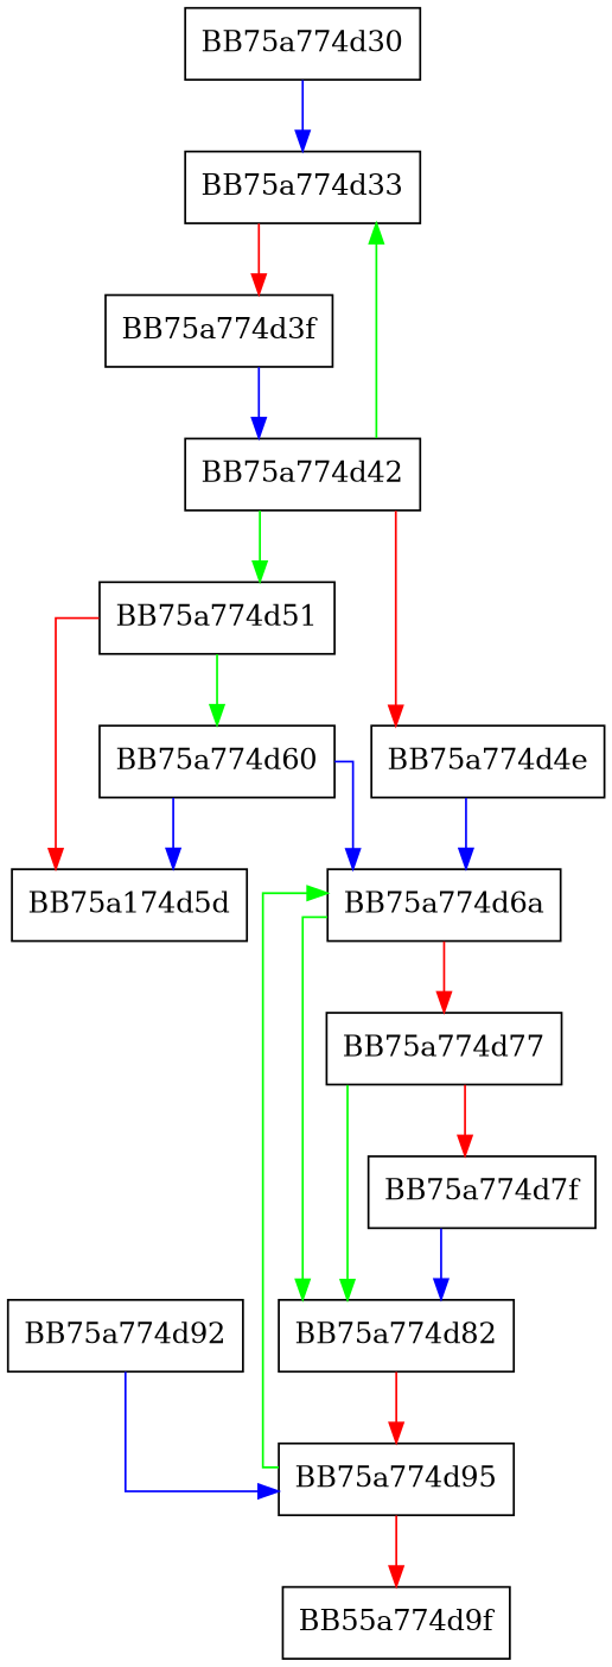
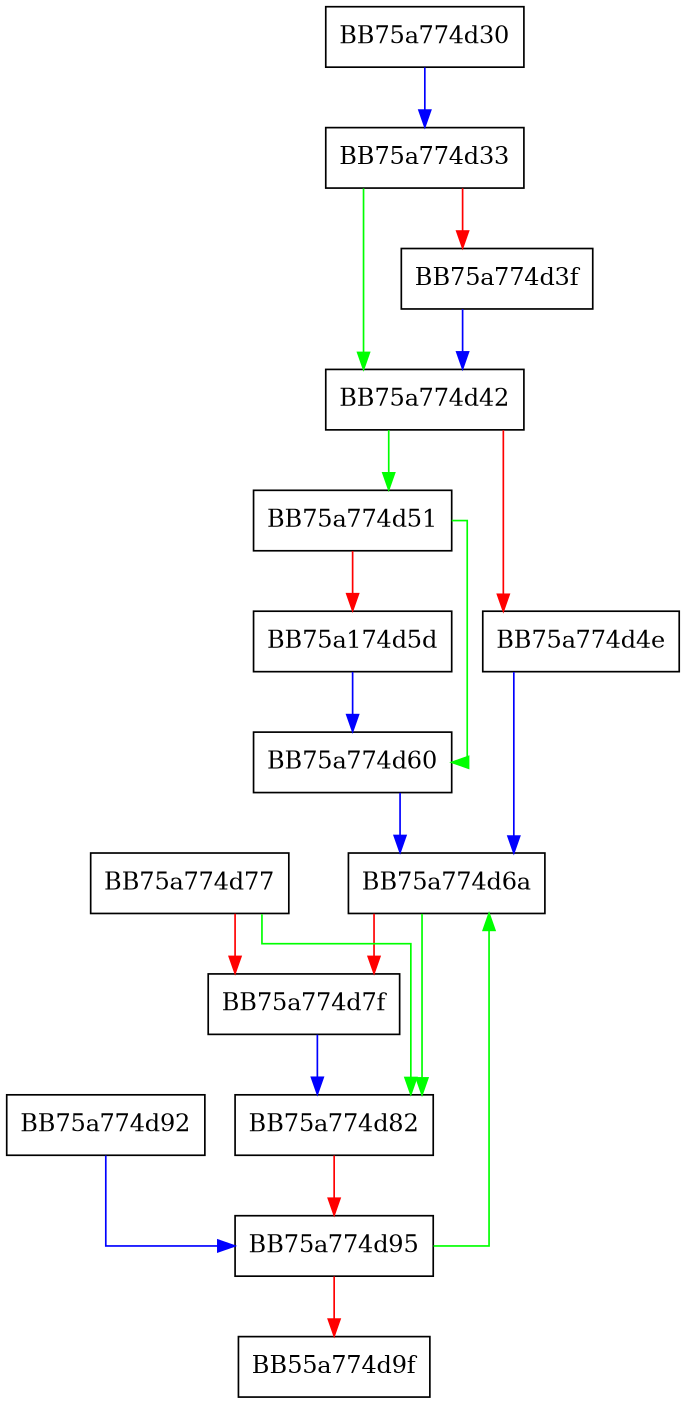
  digraph {
    splines=ortho
    node [shape=box]
    edge [color=red]
    BB75a774d33
    BB75a774d42
    BB75a774d3f
    BB75a774d30
    BB75a774d51
    BB75a774d4e
    BB75a774d60
    n8 [label=BB75a174d5d]
    BB75a774d6a
    BB75a774d82
    BB75a774d77
    BB75a774d95
    BB75a774d7f
    n14 [label=BB55a774d9f]
    BB75a774d92
-   BB75a774d42 -> BB75a774d33 [color=green]
+   BB75a774d33 -> BB75a774d42 [color=green]
    BB75a774d33 -> BB75a774d3f
    BB75a774d42 -> BB75a774d51 [color=green]
    BB75a774d42 -> BB75a774d4e
    BB75a774d3f -> BB75a774d42 [color=blue]
    BB75a774d30 -> BB75a774d33 [color=blue]
    BB75a774d51 -> BB75a774d60 [color=green]
    BB75a774d51 -> n8
    BB75a774d4e -> BB75a774d6a [color=blue]
    BB75a774d60 -> BB75a774d6a [color=blue]
-   BB75a774d60 -> n8 [color=blue]
+   n8 -> BB75a774d60 [color=blue]
    BB75a774d6a -> BB75a774d82 [color=green]
-   BB75a774d6a -> BB75a774d77
+   BB75a774d6a -> BB75a774d7f
    BB75a774d82 -> BB75a774d95
    BB75a774d77 -> BB75a774d82 [color=green]
    BB75a774d77 -> BB75a774d7f
    BB75a774d95 -> BB75a774d6a [color=green]
    BB75a774d95 -> n14
    BB75a774d7f -> BB75a774d82 [color=blue]
    BB75a774d92 -> BB75a774d95 [color=blue]
  }
